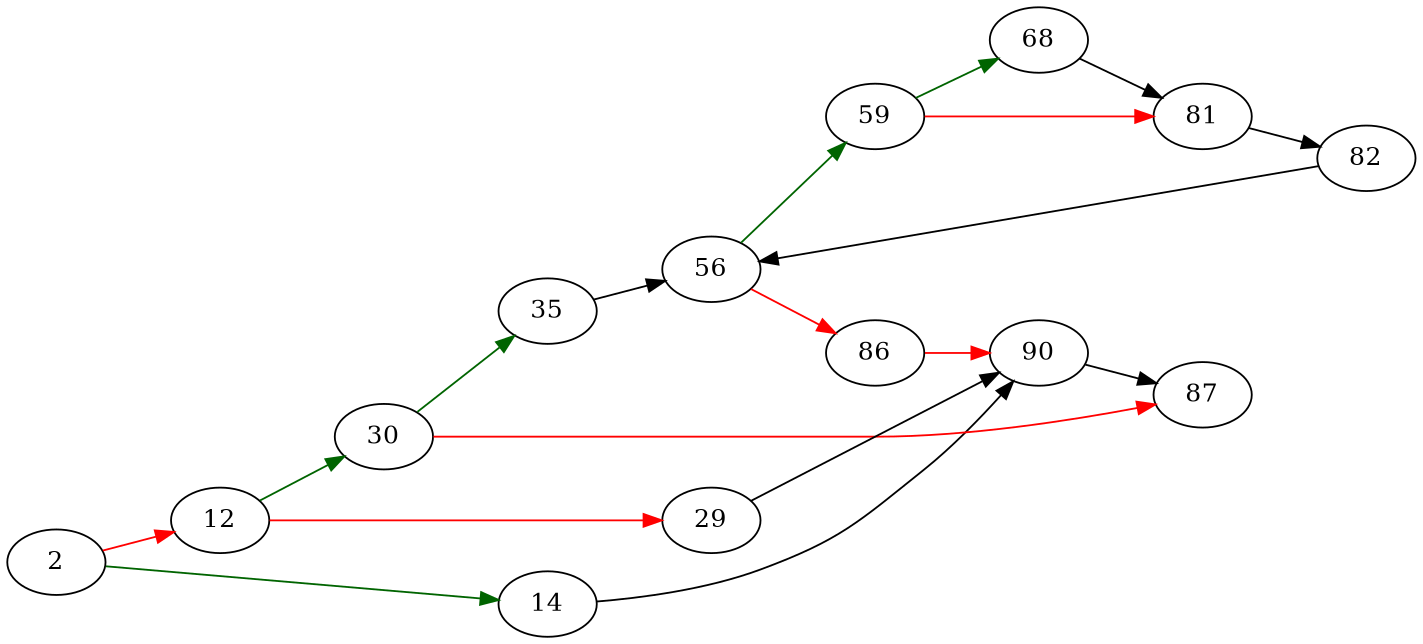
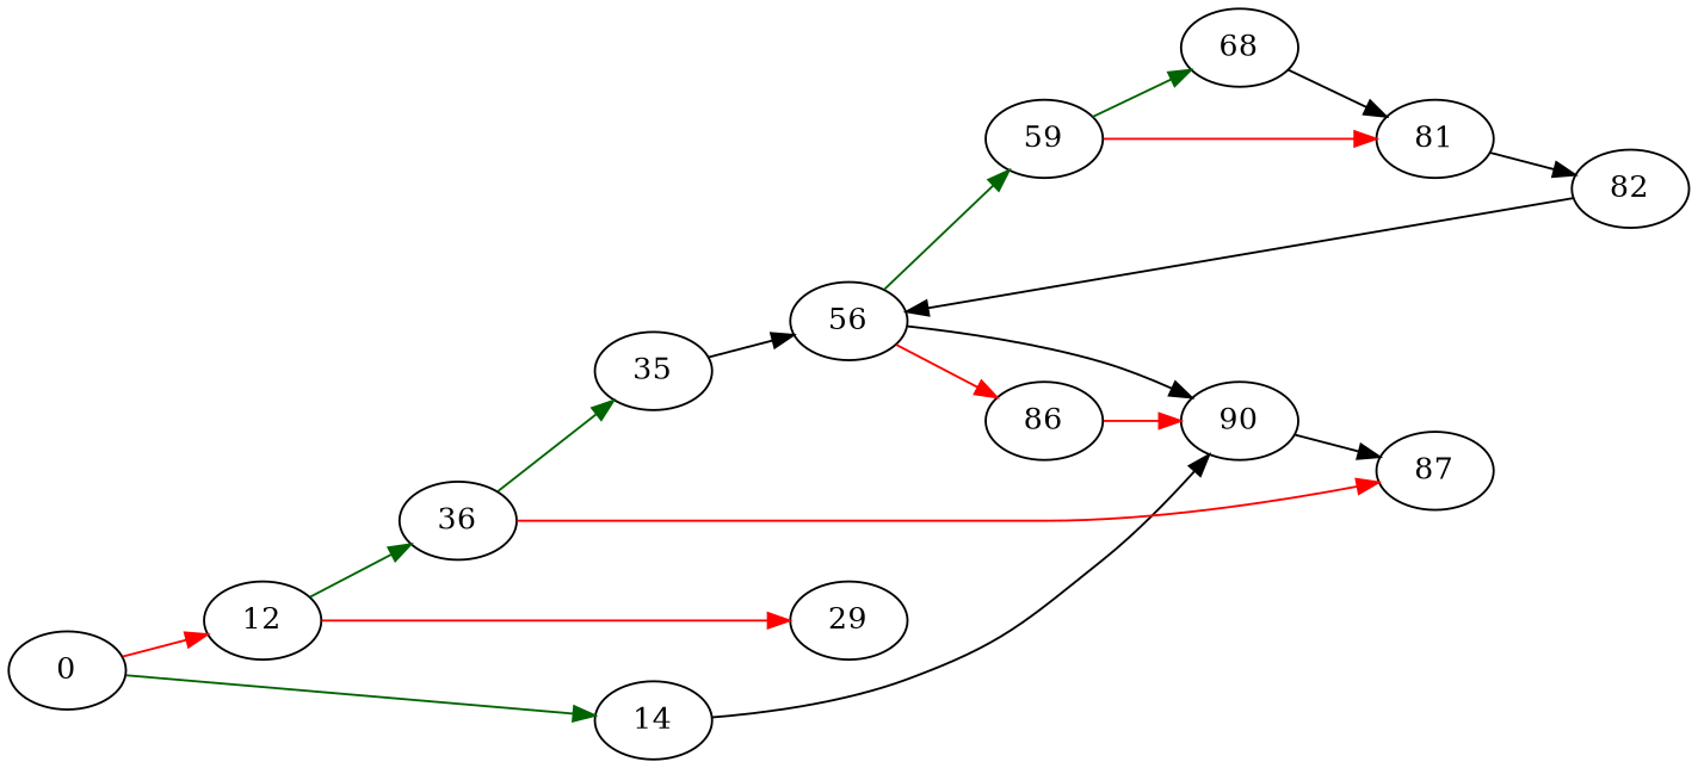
  strict digraph {
    rankdir=LR
-   2 [entry=true]
+   2 [entry=true label=0]
    14
    n3 [label=12]
    90
-   30
+   30 [label=36]
    29
    87
    35
    56
    59
    86
    68
    81
    82
    2 -> 14 [color=darkgreen cond=true]
    2 -> n3 [color=red cond=false]
    14 -> 90
    n3 -> 30 [color=darkgreen cond=true]
    n3 -> 29 [color=red cond=false]
    90 -> 87
    30 -> 87 [color=red cond=false]
    30 -> 35 [color=darkgreen cond=true]
-   29 -> 90
+   56 -> 90
    35 -> 56
    56 -> 59 [color=darkgreen cond=true]
    56 -> 86 [color=red cond=false]
    59 -> 68 [color=darkgreen cond=true]
    59 -> 81 [color=red cond=false]
    86 -> 90 [color=red]
    68 -> 81
    81 -> 82
    82 -> 56
  }
